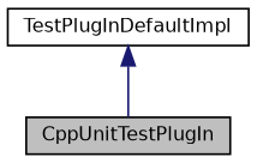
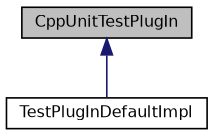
  digraph {
    node [color=black fontname=Helvetica fontsize=10 shape=record style=filled]
    n1 [fillcolor=grey75 fontcolor=black height=0.2 label=CppUnitTestPlugIn width=0.4]
    n2 [fillcolor=white height=0.2 label=TestPlugInDefaultImpl width=0.4]
-   n2 -> n1 [color=midnightblue dir=back fontname=Helvetica fontsize=10 labelfontname=Helvetica labelfontsize=10 style=solid]
+   n1 -> n2 [color=midnightblue dir=back fontname=Helvetica fontsize=10 labelfontname=Helvetica labelfontsize=10 style=solid]
  }
